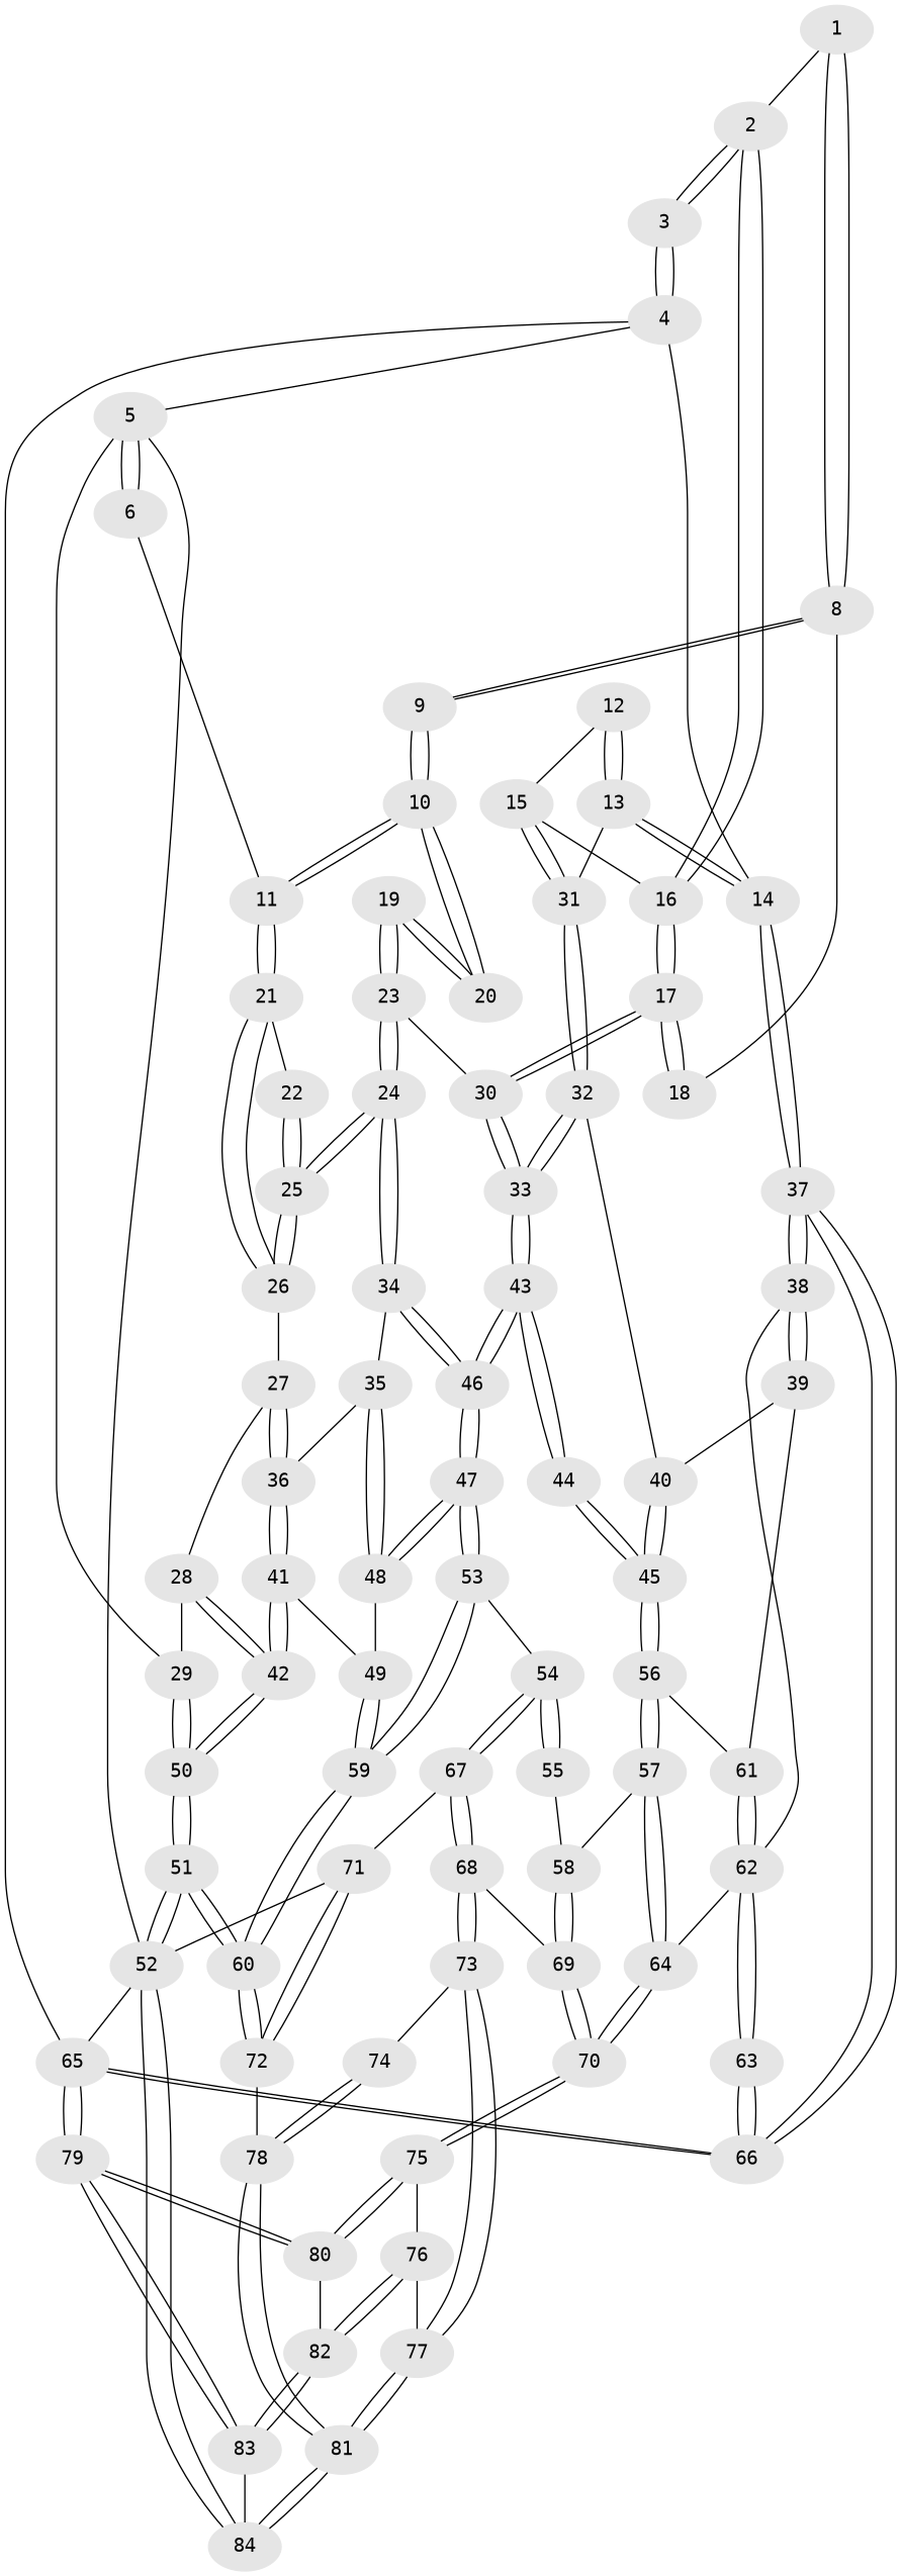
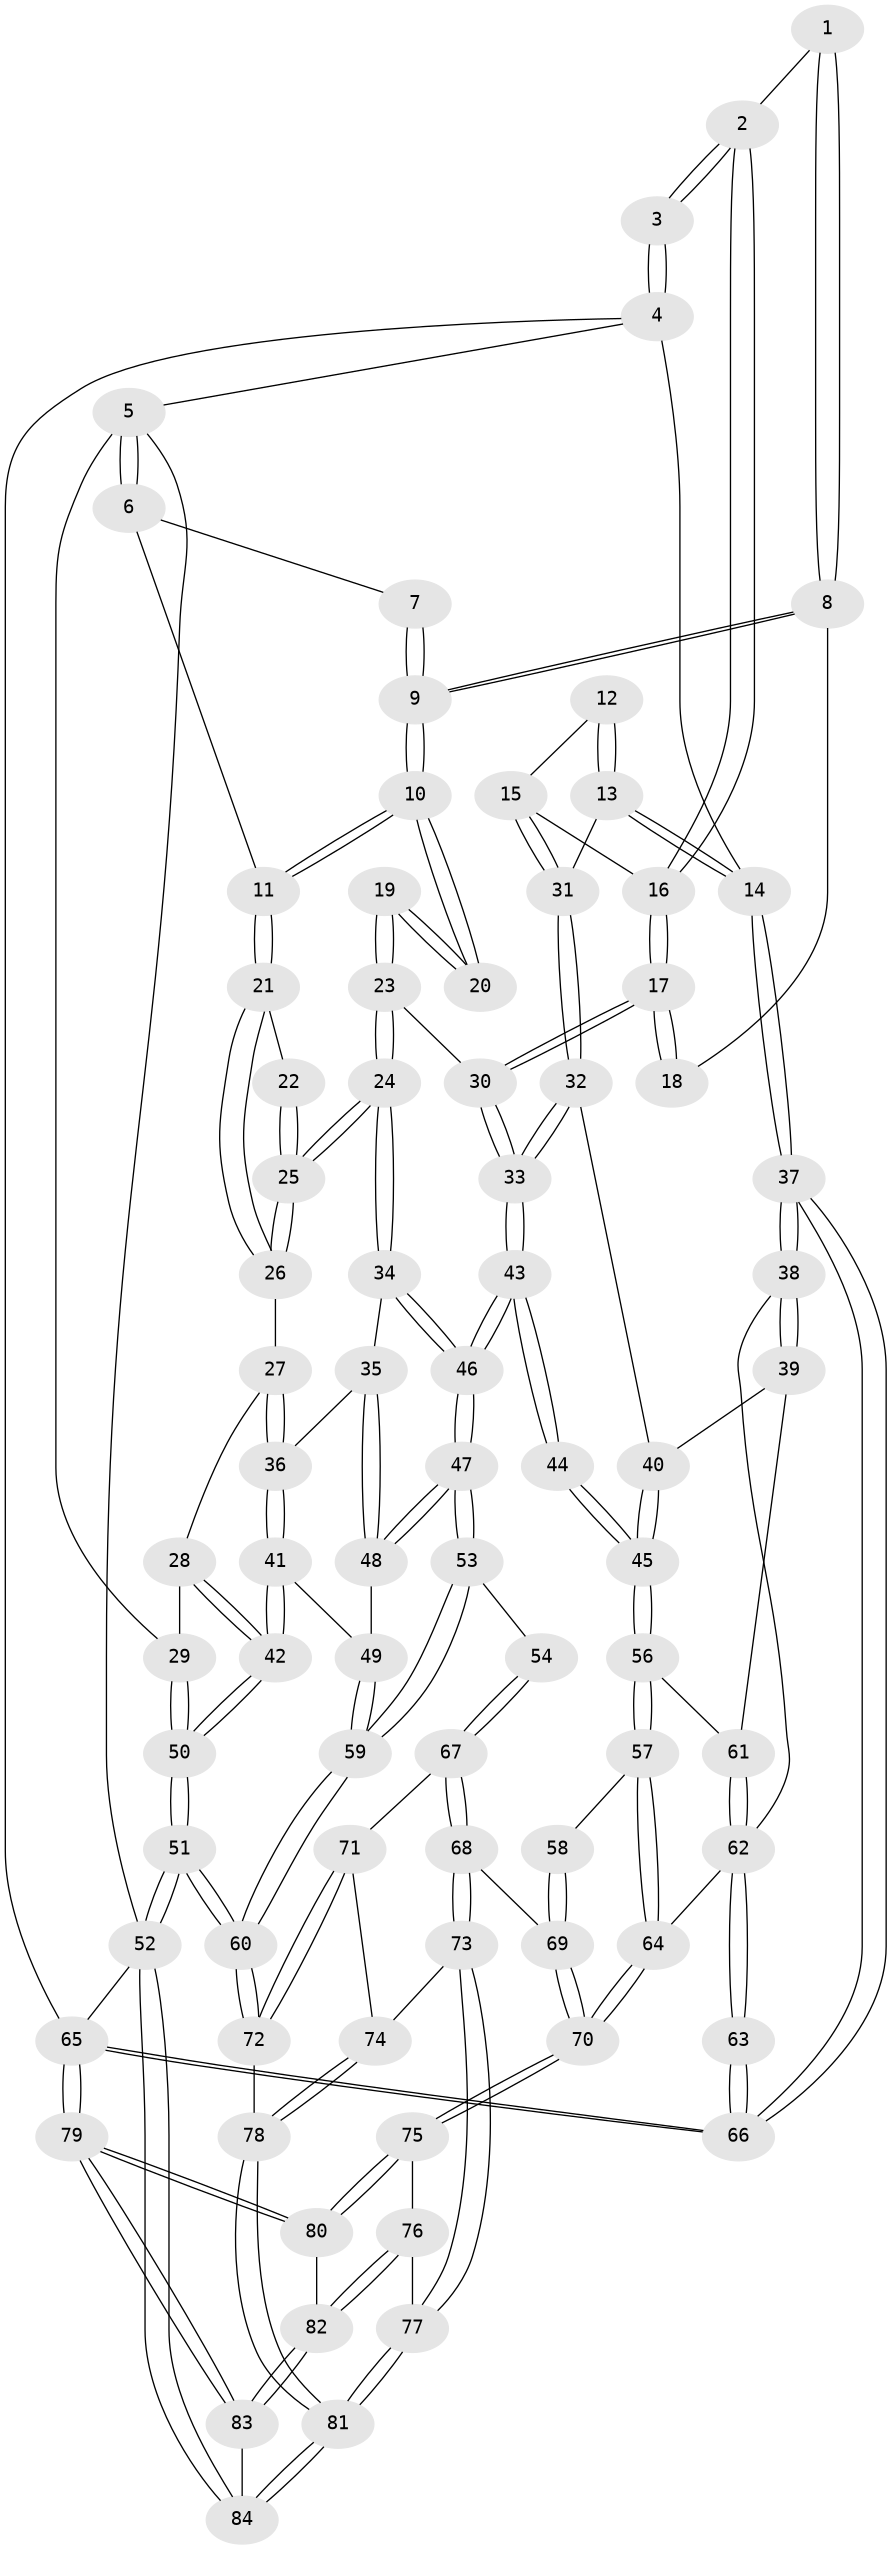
  graph {
    fontname="DejaVu Sans Mono"
    node [color=gray90 fontname="DejaVu Sans Mono" style=filled]
    edge [fontname="DejaVu Sans Mono"]
    1
    2
    8
    3
    16
    9
    18
    4
    17
    5
    14
    65
    6
    29
    52
    37
    66
    79
+   7
    11
    50
    84
    21
    10
    20
    22
    26
    12
    13
    15
    31
    32
    38
    30
    33
    19
    23
    24
    25
    27
    34
    35
    46
    28
    36
    42
    41
    51
    43
    40
    45
    44
    48
    47
    49
    39
    62
    61
    64
    63
    56
    59
    57
    53
    54
    60
    72
-   55
    67
    58
    68
    71
    69
    70
    78
    75
    80
    83
    73
    74
    77
    76
    81
    82
    1 -- 2
    1 -- 8
    1 -- 8
    2 -- 3
    2 -- 3
    2 -- 16
    2 -- 16
    8 -- 9
    8 -- 9
    8 -- 18
    3 -- 4
    3 -- 4
    16 -- 17
    16 -- 17
    9 -- 10
    9 -- 10
    4 -- 5
    4 -- 14
    4 -- 65
    17 -- 18
    17 -- 18
    17 -- 30
    17 -- 30
    5 -- 6
    5 -- 6
    5 -- 29
    5 -- 52
    14 -- 37
    14 -- 37
    65 -- 66
    65 -- 66
    65 -- 79
    65 -- 79
+   6 -- 7
    6 -- 11
    29 -- 50
    29 -- 50
    52 -- 65
    52 -- 84
    52 -- 84
    37 -- 66
    37 -- 66
    37 -- 38
    37 -- 38
    79 -- 80
    79 -- 80
    79 -- 83
    79 -- 83
+   7 -- 9
+   7 -- 9
    11 -- 21
    11 -- 21
    50 -- 51
    50 -- 51
    21 -- 22
    21 -- 26
    21 -- 26
    10 -- 11
    10 -- 11
    10 -- 20
    10 -- 20
    22 -- 25
    22 -- 25
    26 -- 27
    12 -- 13
    12 -- 13
    12 -- 15
    13 -- 14
    13 -- 14
    13 -- 31
    15 -- 16
    15 -- 31
    15 -- 31
    31 -- 32
    31 -- 32
    32 -- 33
    32 -- 33
    32 -- 40
    38 -- 39
    38 -- 39
    38 -- 62
    30 -- 33
    30 -- 33
    33 -- 43
    33 -- 43
    19 -- 20
    19 -- 20
    19 -- 23
    19 -- 23
    23 -- 30
    23 -- 24
    23 -- 24
    24 -- 25
    24 -- 25
    24 -- 34
    24 -- 34
    25 -- 26
    25 -- 26
    27 -- 28
    27 -- 36
    27 -- 36
    34 -- 35
    34 -- 46
    34 -- 46
    35 -- 36
    35 -- 48
    35 -- 48
    46 -- 47
    46 -- 47
    28 -- 29
    28 -- 42
    28 -- 42
    36 -- 41
    36 -- 41
    42 -- 50
    42 -- 50
    41 -- 42
    41 -- 42
    41 -- 49
    51 -- 52
    51 -- 52
    51 -- 60
    51 -- 60
    43 -- 46
    43 -- 46
    43 -- 44
    43 -- 44
    40 -- 45
    40 -- 45
    45 -- 56
    45 -- 56
    44 -- 45
    44 -- 45
    48 -- 49
    47 -- 48
    47 -- 48
    47 -- 53
    47 -- 53
    49 -- 59
    49 -- 59
    39 -- 40
    39 -- 61
    62 -- 64
    62 -- 63
    62 -- 63
    61 -- 62
    61 -- 62
    64 -- 70
    64 -- 70
    63 -- 66
    63 -- 66
    56 -- 61
    56 -- 57
    56 -- 57
    59 -- 60
    59 -- 60
    57 -- 64
    57 -- 64
    57 -- 58
    53 -- 59
    53 -- 59
    53 -- 54
-   54 -- 55
-   54 -- 55
    54 -- 67
    54 -- 67
    60 -- 72
    60 -- 72
    72 -- 78
-   55 -- 58
    67 -- 68
    67 -- 68
    67 -- 71
    58 -- 69
    58 -- 69
    68 -- 69
    68 -- 73
    68 -- 73
    71 -- 72
    71 -- 72
-   71 -- 52
+   71 -- 74
    69 -- 70
    69 -- 70
    70 -- 75
    70 -- 75
    78 -- 81
    78 -- 81
    75 -- 80
    75 -- 80
    75 -- 76
    80 -- 82
    83 -- 84
    73 -- 74
    73 -- 77
    73 -- 77
    74 -- 78
    74 -- 78
    77 -- 81
    77 -- 81
    76 -- 77
    76 -- 82
    76 -- 82
    81 -- 84
    81 -- 84
    82 -- 83
    82 -- 83
  }
